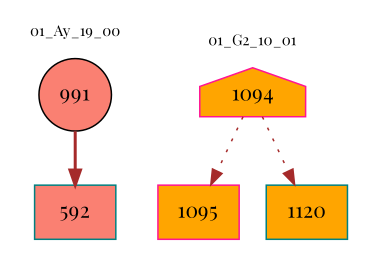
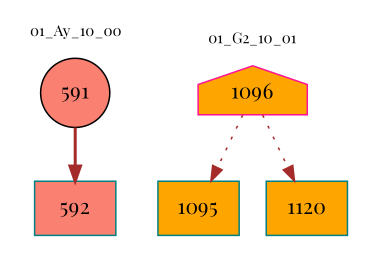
  digraph {
    fontname="Playfair Display"
    node [color=teal fillcolor=orange fontname="Playfair Display" shape=box style=filled]
    edge [color=brown fontname="Playfair Display" style=dotted]
-   n1 [color=black fillcolor=salmon label=991 shape=circle]
+   n1 [color=black fillcolor=salmon label=591 shape=circle]
    n2 [fillcolor=salmon label=592]
-   n3 [color=deeppink label=1094 shape=house]
-   n4 [color=deeppink label=1095]
+   n3 [color=deeppink label=1096 shape=house]
+   n4 [label=1095]
    n5 [label=1120]
    subgraph cluster_1 {
      color=white
      fontsize=10
-     label="01_Ay_19_00"
+     label="01_Ay_10_00"
      n1
      n2
    }
    subgraph cluster_2 {
      color=white
      fontsize=10
      label="01_G2_10_01"
      n3
      n4
      n5
    }
    n1 -> n2 [style=bold]
    n3 -> n4
    n3 -> n5
  }
